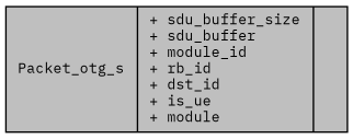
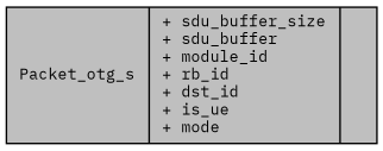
  digraph {
    rankdir=LR
    fontname="IBM Plex Mono"
-   n1 [color=black fillcolor=grey75 fontcolor=black fontname="IBM Plex Mono" fontsize=10 height=0.2 label="{Packet_otg_s\n|+ sdu_buffer_size\l+ sdu_buffer\l+ module_id\l+ rb_id\l+ dst_id\l+ is_ue\l+ module\l|}" shape=record style=filled width=0.4]
+   n1 [color=black fillcolor=grey75 fontcolor=black fontname="IBM Plex Mono" fontsize=10 height=0.2 label="{Packet_otg_s\n|+ sdu_buffer_size\l+ sdu_buffer\l+ module_id\l+ rb_id\l+ dst_id\l+ is_ue\l+ mode\l|}" shape=record style=filled width=0.4]
  }
